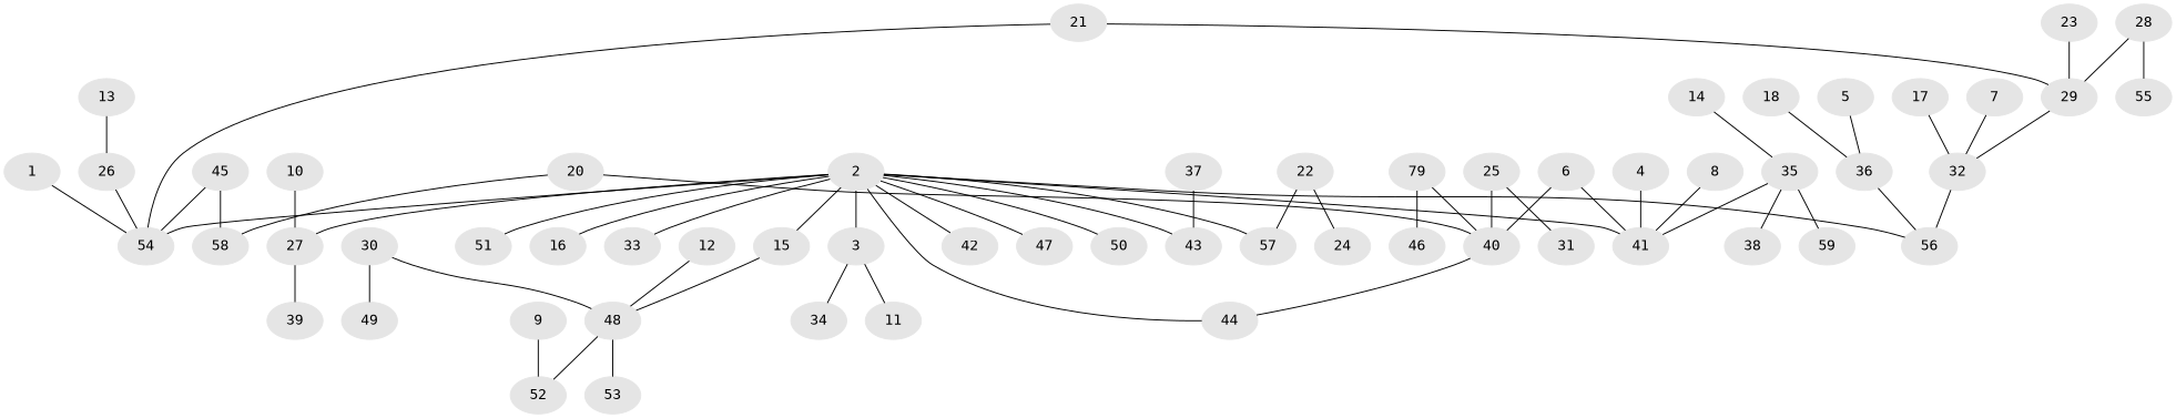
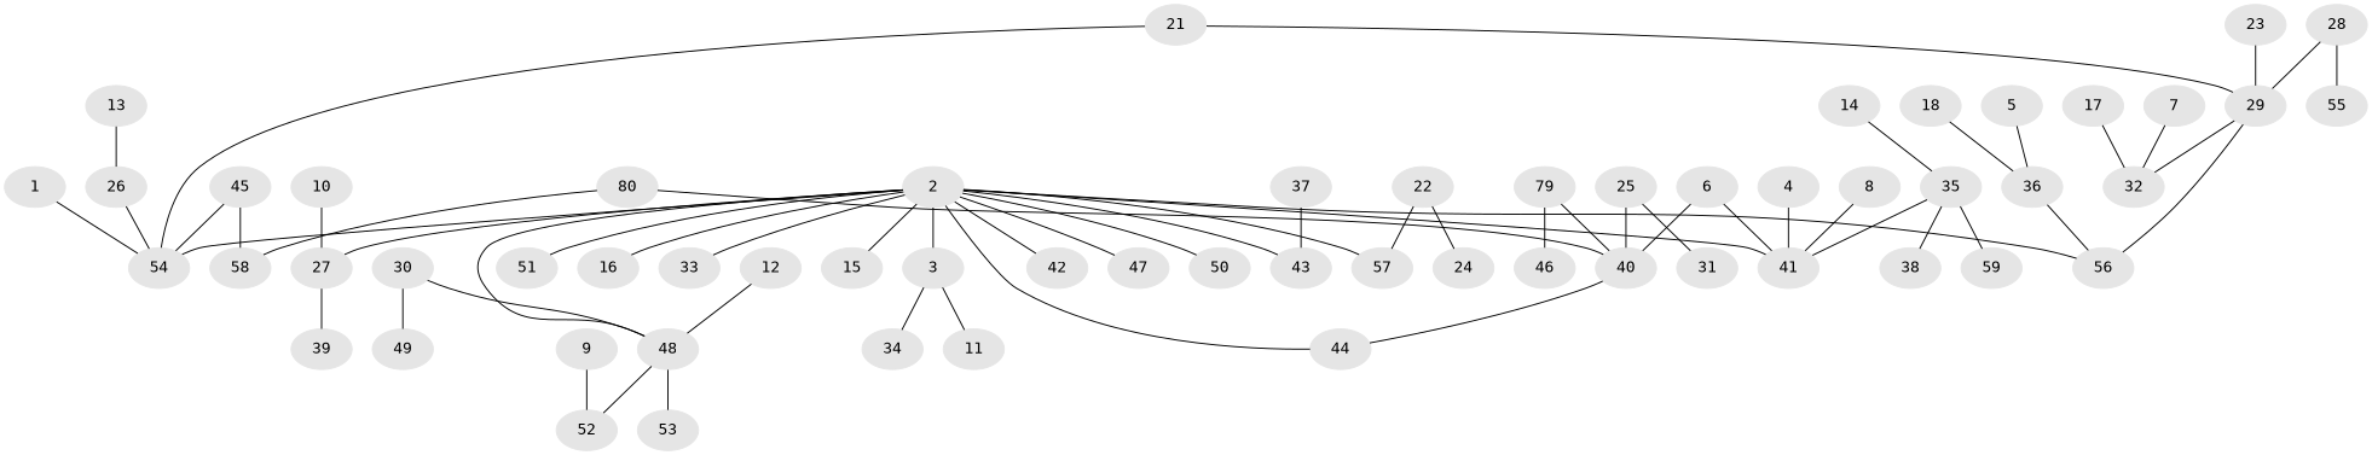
  graph {
    fontname="DejaVu Sans Mono"
    node [color=gray90 fontname="DejaVu Sans Mono" style=filled]
    edge [fontname="DejaVu Sans Mono" weight=1.0]
    1
    54
    2
    3
    15
    16
    27
    33
    41
    42
    43
    44
    47
    48
    50
    51
    56
    57
    11
    34
    39
    52
    53
    4
    5
    36
    6
    40
    7
    32
    8
    9
    10
    22
    24
    12
    13
    26
    14
    35
    38
    59
    17
    18
    n45 [label=79]
    46
-   20
+   20 [label=80]
    58
    21
    29
    23
    25
    31
    28
    55
    30
    49
    37
    45
    1 -- 54
    2 -- 54
    2 -- 3
    2 -- 15
    2 -- 16
    2 -- 27
    2 -- 33 [weight=2.0]
    2 -- 41
    2 -- 42
    2 -- 43
    2 -- 44
    2 -- 47
-   15 -- 48
+   2 -- 48
    2 -- 50
    2 -- 51
    2 -- 56
    2 -- 57
    3 -- 11
    3 -- 34
    27 -- 39
    48 -- 52
    48 -- 53
    4 -- 41
    5 -- 36
    36 -- 56
    6 -- 41
    6 -- 40
    40 -- 44
    7 -- 32
-   32 -- 56
+   29 -- 56
    8 -- 41
    9 -- 52
    10 -- 27
    22 -- 57
    22 -- 24
    12 -- 48
    13 -- 26
    26 -- 54
    14 -- 35
    35 -- 41
    35 -- 38
    35 -- 59
    17 -- 32
    18 -- 36
    n45 -- 40
    n45 -- 46
    20 -- 40
    20 -- 58
    21 -- 54
    21 -- 29
    29 -- 32
    23 -- 29
    25 -- 40
    25 -- 31
    28 -- 29
    28 -- 55
    30 -- 48
    30 -- 49
    37 -- 43
    45 -- 54
    45 -- 58
  }
